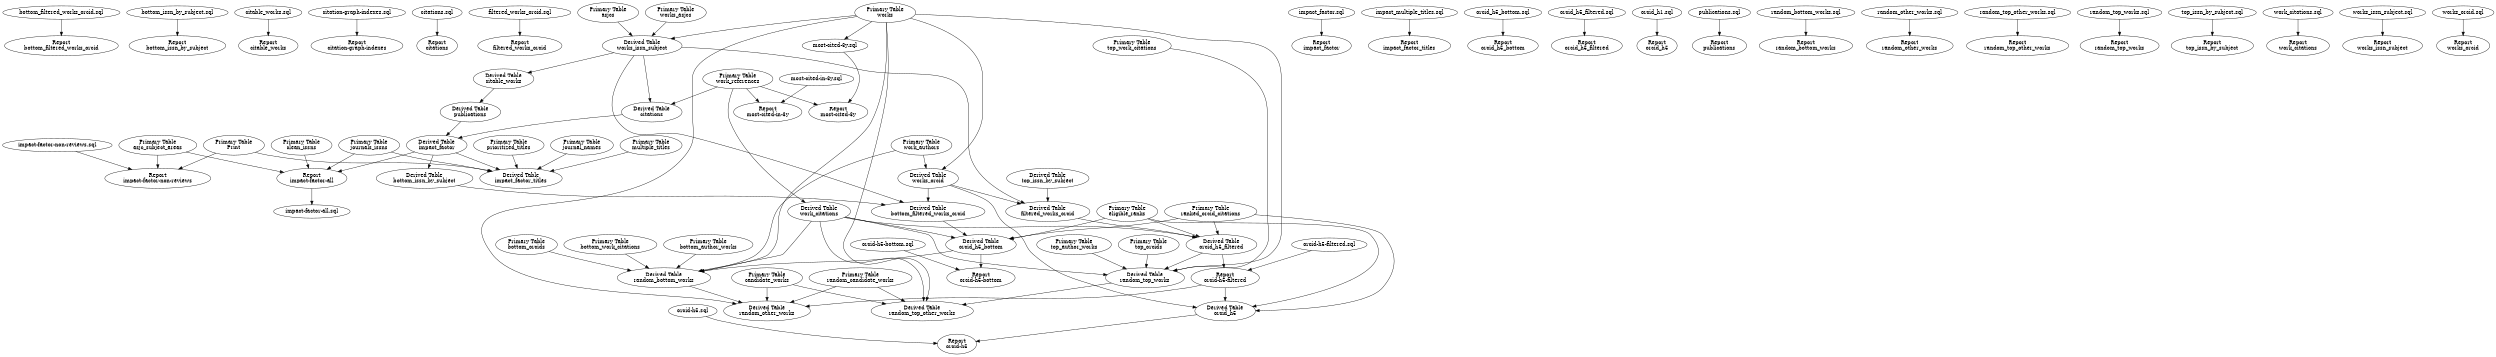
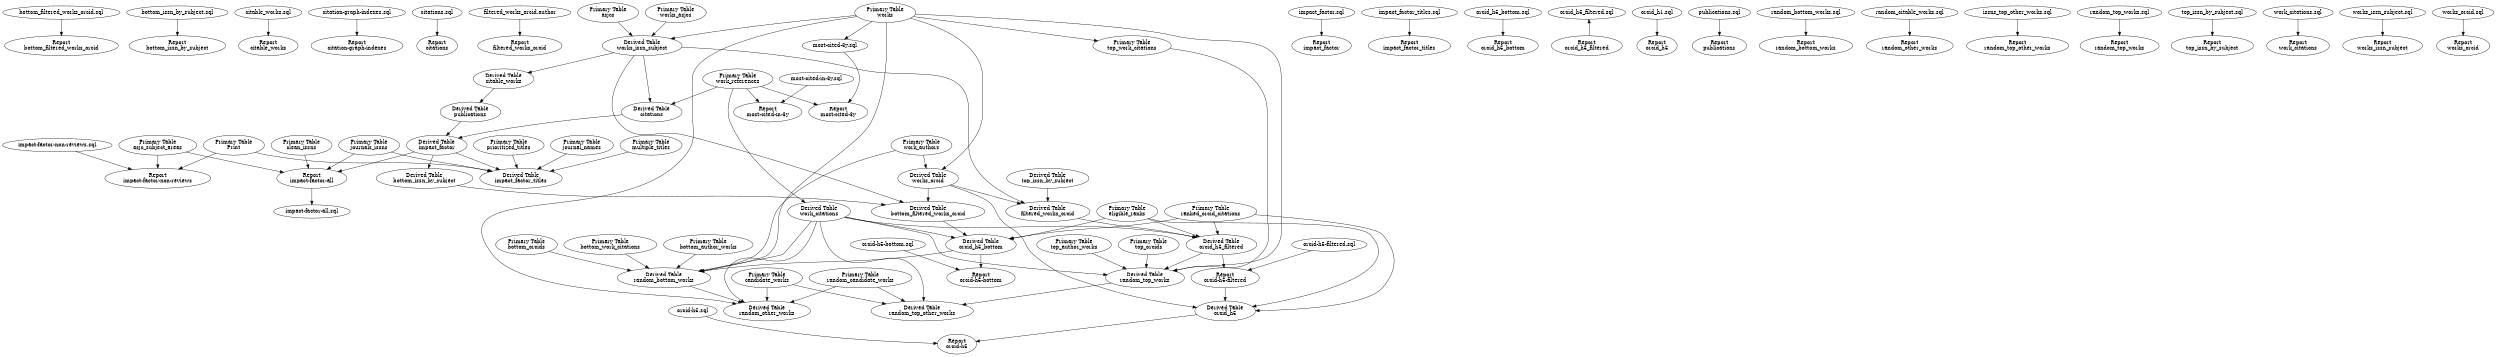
  digraph {
    "bottom_filtered_works_orcid.sql"
    "Report\nbottom_filtered_works_orcid"
    "bottom_issn_by_subject.sql"
    "Report\nbottom_issn_by_subject"
    "citable_works.sql"
    "Report\ncitable_works"
    "citation-graph-indexes.sql"
    "Report\ncitation-graph-indexes"
    "citations.sql"
    "Report\ncitations"
-   "filtered_works_orcid.sql"
+   "filtered_works_orcid.sql" [label="filtered_works_orcid.author"]
    "Report\nfiltered_works_orcid"
    "Report\nimpact-factor-all"
    "impact-factor-all.sql"
    "Primary Table\nasjc_subject_areas"
    "Report\nimpact-factor-non-reviews"
    "Primary Table\nclean_issns"
    "Primary Table\njournals_issns"
    "Derived Table\nimpact_factor_titles"
    "Derived Table\nimpact_factor"
    "Derived Table\nbottom_issn_by_subject"
    "Derived Table\nbottom_filtered_works_orcid"
    "Derived Table\ntop_issn_by_subject"
    "Derived Table\nfiltered_works_orcid"
    "impact_factor.sql"
    "Report\nimpact_factor"
    "impact-factor-non-reviews.sql"
-   "impact_factor_titles.sql" [label="impact_multiple_titles.sql"]
+   "impact_factor_titles.sql"
    "Report\nimpact_factor_titles"
    "Primary Table\nwork_references"
    "Report\nmost-cited-3y"
    "Report\nmost-cited-in-3y"
    "Derived Table\ncitations"
    "Derived Table\nwork_citations"
    "Derived Table\nrandom_bottom_works"
    "Derived Table\nrandom_other_works"
    "Derived Table\nrandom_top_other_works"
    "Derived Table\nrandom_top_works"
    "Derived Table\norcid_h5_bottom"
    "Derived Table\norcid_h5_filtered"
    "most-cited-3y.sql"
    "Primary Table\nworks"
    "Derived Table\nworks_issn_subject"
    "Derived Table\nworks_orcid"
    "Derived Table\ncitable_works"
    "Derived Table\norcid_h5"
    "most-cited-in-3y.sql"
    "orcid_h5_bottom.sql"
    "Report\norcid_h5_bottom"
    "orcid-h5-bottom.sql"
    "Report\norcid-h5-bottom"
    "orcid_h5_filtered.sql"
    "Report\norcid_h5_filtered"
    "orcid-h5-filtered.sql"
    "Report\norcid-h5-filtered"
    n56 [label="orcid_h1.sql"]
    "Report\norcid_h5"
    "orcid-h5.sql"
    "Report\norcid-h5"
    "publications.sql"
    "Report\npublications"
    "random_bottom_works.sql"
    "Report\nrandom_bottom_works"
-   "random_other_works.sql"
+   "random_other_works.sql" [label="random_citable_works.sql"]
    "Report\nrandom_other_works"
-   "random_top_other_works.sql"
+   "random_top_other_works.sql" [label="issns_top_other_works.sql"]
    "Report\nrandom_top_other_works"
    "random_top_works.sql"
    "Report\nrandom_top_works"
    "top_issn_by_subject.sql"
    "Report\ntop_issn_by_subject"
    "work_citations.sql"
    "Report\nwork_citations"
    "works_issn_subject.sql"
    "Report\nworks_issn_subject"
    "works_orcid.sql"
    "Report\nworks_orcid"
    "Derived Table\npublications"
    "Primary Table\njournal_names"
    "Primary Table\nmultiple_titles"
    "Primary Table\nPrint"
    "Primary Table\nprioritized_titles"
    "Primary Table\neligible_ranks"
    "Primary Table\nranked_orcid_citations"
    "Primary Table\nbottom_author_works"
    "Primary Table\nbottom_orcids"
    "Primary Table\nbottom_work_citations"
    "Primary Table\nwork_authors"
    "Primary Table\ncandidate_works"
    "Primary Table\nrandom_candidate_works"
    "Primary Table\ntop_author_works"
    "Primary Table\ntop_orcids"
    "Primary Table\ntop_work_citations"
    "Primary Table\nasjcs"
    "Primary Table\nworks_asjcs"
    "bottom_filtered_works_orcid.sql" -> "Report\nbottom_filtered_works_orcid"
    "bottom_issn_by_subject.sql" -> "Report\nbottom_issn_by_subject"
    "citable_works.sql" -> "Report\ncitable_works"
    "citation-graph-indexes.sql" -> "Report\ncitation-graph-indexes"
    "citations.sql" -> "Report\ncitations"
    "filtered_works_orcid.sql" -> "Report\nfiltered_works_orcid"
    "Report\nimpact-factor-all" -> "impact-factor-all.sql"
    "Primary Table\nasjc_subject_areas" -> "Report\nimpact-factor-all"
    "Primary Table\nasjc_subject_areas" -> "Report\nimpact-factor-non-reviews"
    "Primary Table\nclean_issns" -> "Report\nimpact-factor-all"
    "Primary Table\njournals_issns" -> "Report\nimpact-factor-all"
    "Primary Table\njournals_issns" -> "Derived Table\nimpact_factor_titles"
    "Derived Table\nimpact_factor" -> "Report\nimpact-factor-all"
    "Derived Table\nimpact_factor" -> "Derived Table\nimpact_factor_titles"
    "Derived Table\nimpact_factor" -> "Derived Table\nbottom_issn_by_subject"
    "Derived Table\nbottom_issn_by_subject" -> "Derived Table\nbottom_filtered_works_orcid"
    "Derived Table\nbottom_filtered_works_orcid" -> "Derived Table\norcid_h5_bottom"
    "Derived Table\ntop_issn_by_subject" -> "Derived Table\nfiltered_works_orcid"
    "Derived Table\nfiltered_works_orcid" -> "Derived Table\norcid_h5_filtered"
    "impact_factor.sql" -> "Report\nimpact_factor"
    "impact-factor-non-reviews.sql" -> "Report\nimpact-factor-non-reviews"
    "impact_factor_titles.sql" -> "Report\nimpact_factor_titles"
    "Primary Table\nwork_references" -> "Report\nmost-cited-3y"
    "Primary Table\nwork_references" -> "Report\nmost-cited-in-3y"
    "Primary Table\nwork_references" -> "Derived Table\ncitations"
    "Primary Table\nwork_references" -> "Derived Table\nwork_citations"
    "Derived Table\ncitations" -> "Derived Table\nimpact_factor"
    "Derived Table\nwork_citations" -> "Derived Table\nrandom_bottom_works"
-   "Report\norcid-h5-filtered" -> "Derived Table\nrandom_other_works"
+   "Derived Table\nwork_citations" -> "Derived Table\nrandom_other_works"
    "Derived Table\nwork_citations" -> "Derived Table\nrandom_top_other_works"
    "Derived Table\nwork_citations" -> "Derived Table\nrandom_top_works"
    "Derived Table\nwork_citations" -> "Derived Table\norcid_h5_bottom"
    "Derived Table\nwork_citations" -> "Derived Table\norcid_h5_filtered"
    "Derived Table\nrandom_bottom_works" -> "Derived Table\nrandom_other_works"
    "Derived Table\nrandom_top_works" -> "Derived Table\nrandom_top_other_works"
    "Derived Table\norcid_h5_bottom" -> "Derived Table\nrandom_bottom_works"
    "Derived Table\norcid_h5_bottom" -> "Report\norcid-h5-bottom"
    "Derived Table\norcid_h5_filtered" -> "Derived Table\nrandom_top_works"
    "Derived Table\norcid_h5_filtered" -> "Report\norcid-h5-filtered"
    "most-cited-3y.sql" -> "Report\nmost-cited-3y"
    "Primary Table\nworks" -> "Derived Table\nrandom_bottom_works"
    "Primary Table\nworks" -> "Derived Table\nrandom_other_works"
-   "Primary Table\nworks" -> "Derived Table\nrandom_top_other_works"
+   "Primary Table\nworks" -> "Primary Table\ntop_work_citations"
    "Primary Table\nworks" -> "Derived Table\nrandom_top_works"
    "Primary Table\nworks" -> "most-cited-3y.sql"
    "Primary Table\nworks" -> "Derived Table\nworks_issn_subject"
    "Primary Table\nworks" -> "Derived Table\nworks_orcid"
    "Derived Table\nworks_issn_subject" -> "Derived Table\nbottom_filtered_works_orcid"
    "Derived Table\nworks_issn_subject" -> "Derived Table\nfiltered_works_orcid"
    "Derived Table\nworks_issn_subject" -> "Derived Table\ncitations"
    "Derived Table\nworks_issn_subject" -> "Derived Table\ncitable_works"
    "Derived Table\nworks_orcid" -> "Derived Table\nbottom_filtered_works_orcid"
    "Derived Table\nworks_orcid" -> "Derived Table\nfiltered_works_orcid"
    "Derived Table\nworks_orcid" -> "Derived Table\norcid_h5"
    "Derived Table\ncitable_works" -> "Derived Table\npublications"
    "Derived Table\norcid_h5" -> "Report\norcid-h5"
    "most-cited-in-3y.sql" -> "Report\nmost-cited-in-3y"
    "orcid_h5_bottom.sql" -> "Report\norcid_h5_bottom"
    "orcid-h5-bottom.sql" -> "Report\norcid-h5-bottom"
-   "orcid_h5_filtered.sql" -> "Report\norcid_h5_filtered"
+   "Report\norcid_h5_filtered" -> "orcid_h5_filtered.sql"
    "orcid-h5-filtered.sql" -> "Report\norcid-h5-filtered"
    "Report\norcid-h5-filtered" -> "Derived Table\norcid_h5"
    n56 -> "Report\norcid_h5"
    "orcid-h5.sql" -> "Report\norcid-h5"
    "publications.sql" -> "Report\npublications"
    "random_bottom_works.sql" -> "Report\nrandom_bottom_works"
    "random_other_works.sql" -> "Report\nrandom_other_works"
    "random_top_other_works.sql" -> "Report\nrandom_top_other_works"
    "random_top_works.sql" -> "Report\nrandom_top_works"
    "top_issn_by_subject.sql" -> "Report\ntop_issn_by_subject"
    "work_citations.sql" -> "Report\nwork_citations"
    "works_issn_subject.sql" -> "Report\nworks_issn_subject"
    "works_orcid.sql" -> "Report\nworks_orcid"
    "Derived Table\npublications" -> "Derived Table\nimpact_factor"
    "Primary Table\njournal_names" -> "Derived Table\nimpact_factor_titles"
    "Primary Table\nmultiple_titles" -> "Derived Table\nimpact_factor_titles"
    "Primary Table\nPrint" -> "Report\nimpact-factor-non-reviews"
    "Primary Table\nPrint" -> "Derived Table\nimpact_factor_titles"
    "Primary Table\nprioritized_titles" -> "Derived Table\nimpact_factor_titles"
    "Primary Table\neligible_ranks" -> "Derived Table\norcid_h5_bottom"
    "Primary Table\neligible_ranks" -> "Derived Table\norcid_h5_filtered"
    "Primary Table\neligible_ranks" -> "Derived Table\norcid_h5"
    "Primary Table\nranked_orcid_citations" -> "Derived Table\norcid_h5_bottom"
    "Primary Table\nranked_orcid_citations" -> "Derived Table\norcid_h5_filtered"
    "Primary Table\nranked_orcid_citations" -> "Derived Table\norcid_h5"
    "Primary Table\nbottom_author_works" -> "Derived Table\nrandom_bottom_works"
    "Primary Table\nbottom_orcids" -> "Derived Table\nrandom_bottom_works"
    "Primary Table\nbottom_work_citations" -> "Derived Table\nrandom_bottom_works"
    "Primary Table\nwork_authors" -> "Derived Table\nrandom_bottom_works"
    "Primary Table\nwork_authors" -> "Derived Table\nworks_orcid"
    "Primary Table\ncandidate_works" -> "Derived Table\nrandom_other_works"
    "Primary Table\ncandidate_works" -> "Derived Table\nrandom_top_other_works"
    "Primary Table\nrandom_candidate_works" -> "Derived Table\nrandom_other_works"
    "Primary Table\nrandom_candidate_works" -> "Derived Table\nrandom_top_other_works"
    "Primary Table\ntop_author_works" -> "Derived Table\nrandom_top_works"
    "Primary Table\ntop_orcids" -> "Derived Table\nrandom_top_works"
    "Primary Table\ntop_work_citations" -> "Derived Table\nrandom_top_works"
    "Primary Table\nasjcs" -> "Derived Table\nworks_issn_subject"
    "Primary Table\nworks_asjcs" -> "Derived Table\nworks_issn_subject"
  }
